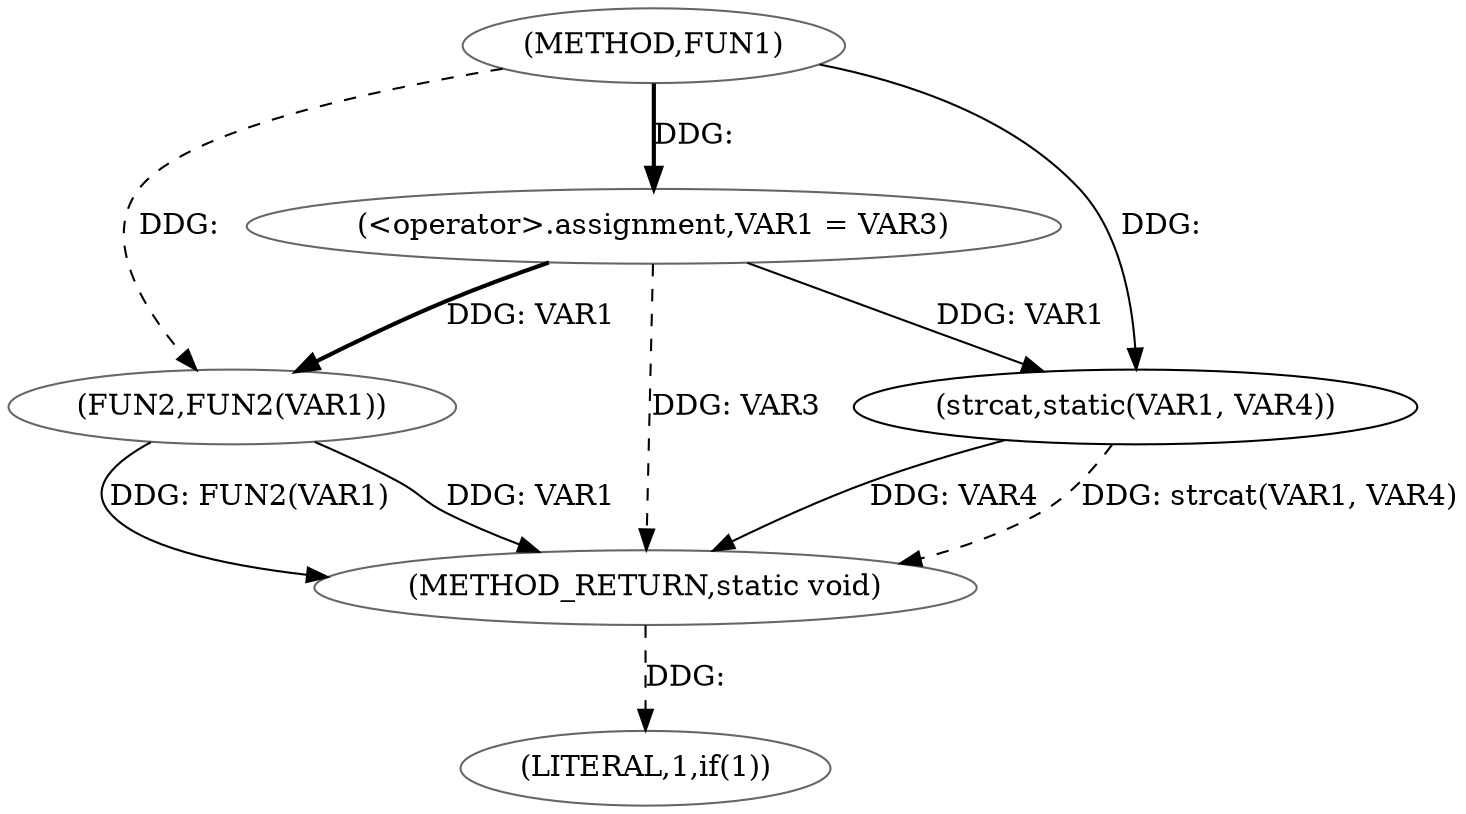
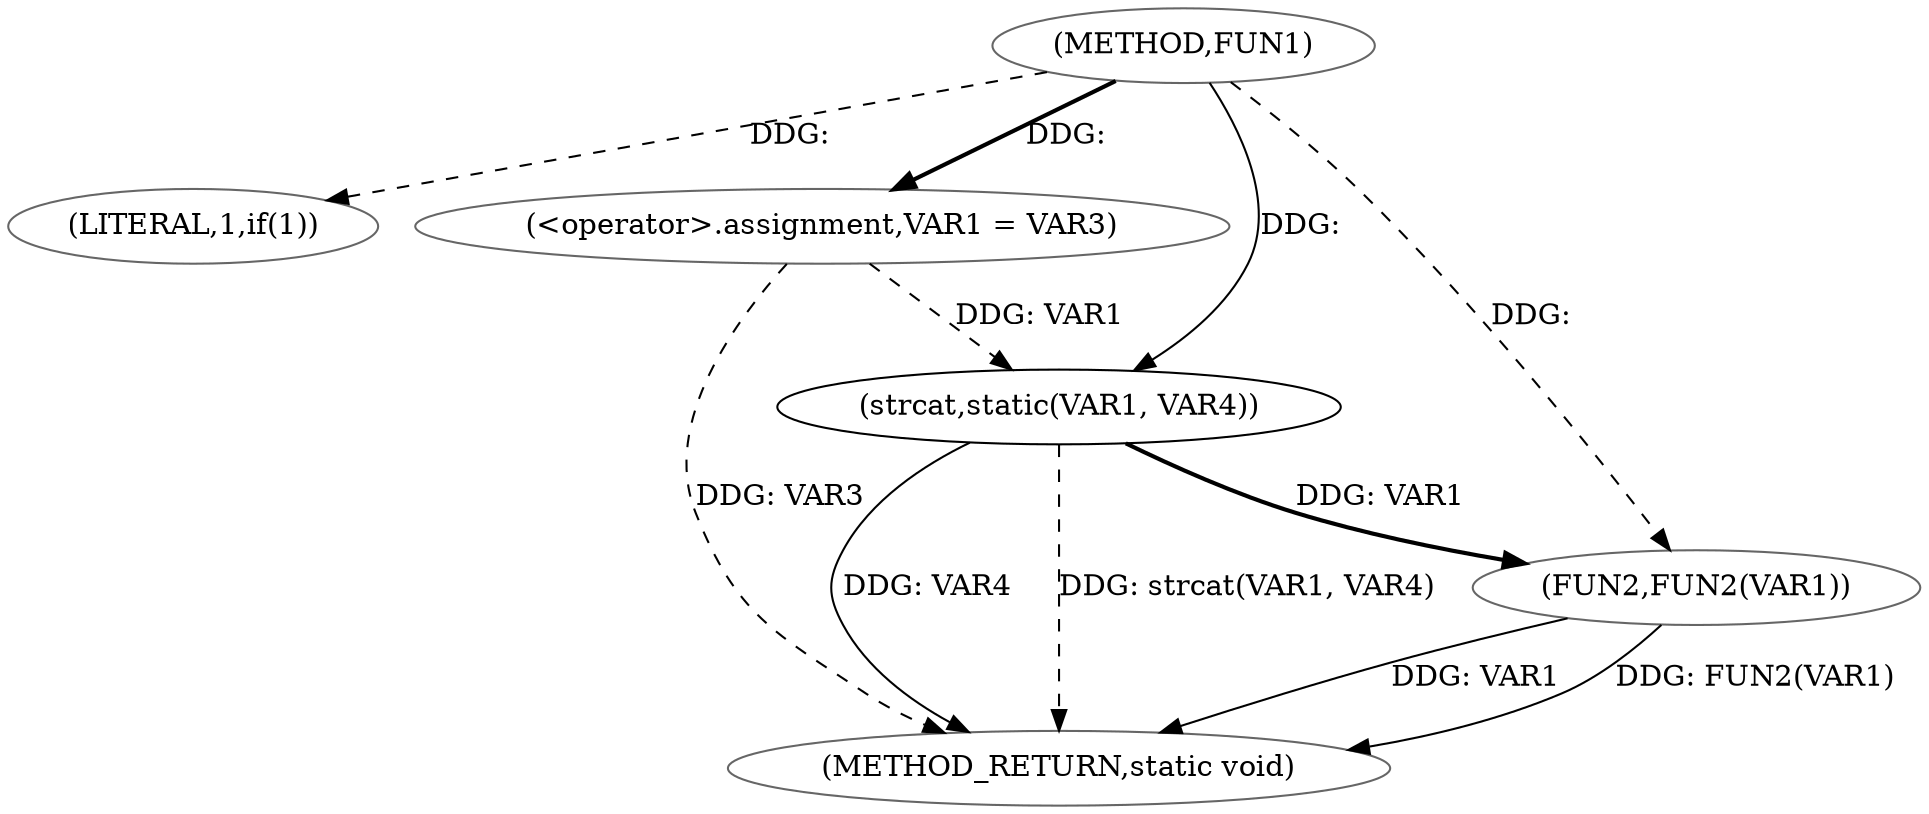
  digraph {
    node [color=gray40]
    edge [style=dashed]
    n1 [label="(METHOD,FUN1)"]
    n2 [label="(LITERAL,1,if(1))"]
    n3 [label="(<operator>.assignment,VAR1 = VAR3)"]
    n4 [color=black label="(strcat,static(VAR1, VAR4))"]
    n5 [label="(FUN2,FUN2(VAR1))"]
    n6 [label="(METHOD_RETURN,static void)"]
-   n6 -> n2 [label="DDG: "]
+   n1 -> n2 [label="DDG: "]
    n1 -> n3 [label="DDG: " style=bold]
    n1 -> n4 [label="DDG: " style=solid]
    n1 -> n5 [label="DDG: "]
-   n3 -> n4 [label="DDG: VAR1" style=solid]
+   n3 -> n4 [label="DDG: VAR1"]
    n3 -> n6 [label="DDG: VAR3"]
-   n3 -> n5 [label="DDG: VAR1" style=bold]
+   n4 -> n5 [label="DDG: VAR1" style=bold]
    n4 -> n6 [label="DDG: VAR4" style=solid]
    n4 -> n6 [label="DDG: strcat(VAR1, VAR4)"]
    n5 -> n6 [label="DDG: VAR1" style=solid]
    n5 -> n6 [label="DDG: FUN2(VAR1)" style=solid]
  }
